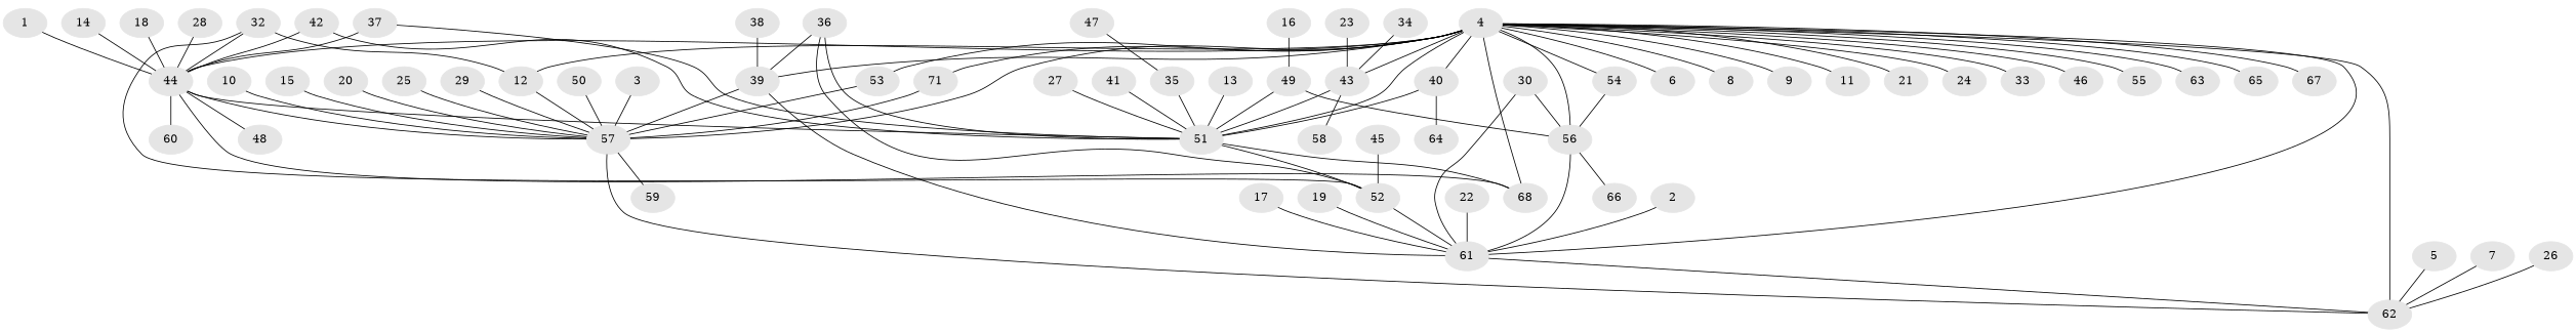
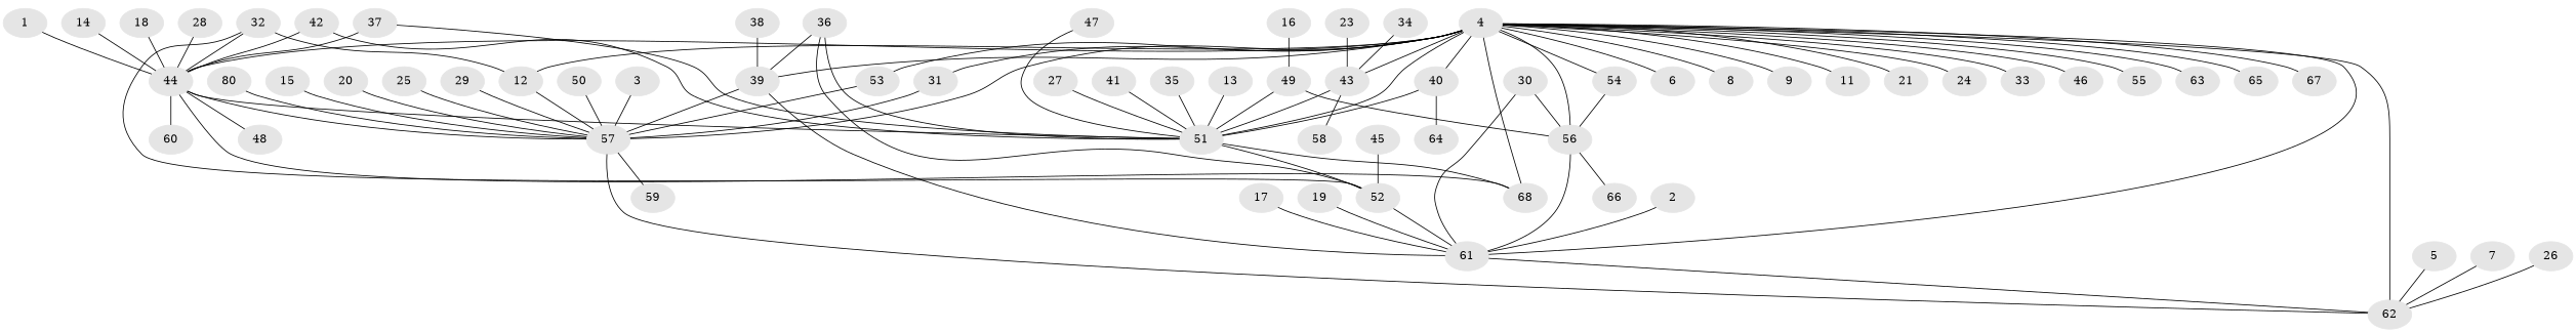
  graph {
    fontname="DejaVu Serif"
    node [color=gray90 fontname="DejaVu Serif" style=filled]
    edge [fontname="DejaVu Serif" weight=1.0]
    1
    44
    57
    51
    68
    48
    60
    2
    61
    62
    3
    59
    4
    6
    8
    9
    11
    12
    21
    24
-   31 [label=71]
+   31
    33
    39
    40
    46
    53
    54
    55
    56
    63
    65
    67
    43
    23
    64
    52
    66
    5
    7
-   10
+   10 [label=80]
    13
    14
    15
    16
    49
    17
    18
    19
    20
-   22
    58
    25
    26
    27
    28
    29
    30
    32
    34
    35
    36
    37
    38
    41
    42
    45
    47
    50
    1 -- 44
    44 -- 57 [weight=2.0]
    44 -- 51
    44 -- 68
    44 -- 48
    44 -- 60
    57 -- 62 [weight=2.0]
    57 -- 59
    51 -- 68
    51 -- 52
    2 -- 61
    61 -- 62
    3 -- 57
    4 -- 44 [weight=3.0]
    4 -- 57 [weight=3.0]
    4 -- 51 [weight=3.0]
    4 -- 68
    4 -- 61 [weight=2.0]
    4 -- 62
    4 -- 6
    4 -- 8
    4 -- 9
    4 -- 11
    4 -- 12
    4 -- 21
    4 -- 24
    4 -- 31
    4 -- 33
    4 -- 39
    4 -- 40
    4 -- 46
    4 -- 53
    4 -- 54
    4 -- 55
    4 -- 56
    4 -- 63
    4 -- 65
    4 -- 67
    4 -- 43 [weight=3.0]
    12 -- 57
    31 -- 57
    39 -- 57
    39 -- 61
    40 -- 51 [weight=2.0]
    40 -- 64
    53 -- 57
    54 -- 56
    56 -- 61
    56 -- 66
    43 -- 51
    43 -- 58
    23 -- 43
    52 -- 61
    5 -- 62
    7 -- 62
    10 -- 57
    13 -- 51
    14 -- 44
    15 -- 57
    16 -- 49
    49 -- 51
    49 -- 56
    17 -- 61
    18 -- 44
    19 -- 61
    20 -- 57
-   22 -- 61
    25 -- 57
    26 -- 62
    27 -- 51
    28 -- 44
    29 -- 57
    30 -- 61
    30 -- 56
    32 -- 44
    32 -- 12
    32 -- 52
    34 -- 43
    35 -- 51 [weight=2.0]
    36 -- 51 [weight=2.0]
    36 -- 39
    36 -- 52
    37 -- 44 [weight=2.0]
    37 -- 51
    38 -- 39
    41 -- 51
    42 -- 44
    42 -- 51
    45 -- 52
-   47 -- 35
+   47 -- 51
    50 -- 57
  }
